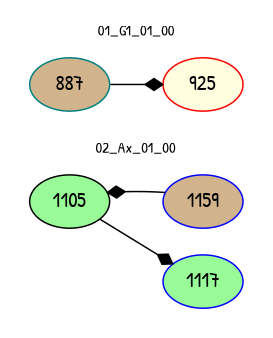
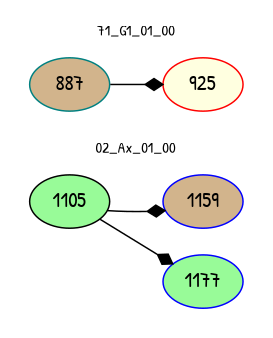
  digraph {
    fontname="Patrick Hand"
    rankdir=LR
    node [color=blue fillcolor=palegreen fontname="Patrick Hand" style=filled]
    edge [arrowhead=diamond color=black fontname="Patrick Hand"]
    n1 [color=black label=1105]
-   n2 [label=1117]
+   n2 [label=1177]
    n3 [fillcolor=tan label=1159]
    n4 [color=teal fillcolor=tan label=887]
    n5 [color=red fillcolor=lightyellow label=925]
    subgraph cluster_1 {
      color=white
      fontsize=10
      label="02_Ax_01_00"
      n1
      n2
      n3
    }
    subgraph cluster_2 {
      color=white
      fontsize=10
-     label="01_G1_01_00"
+     label="71_G1_01_00"
      n4
      n5
    }
    n1 -> n2
-   n3 -> n1
+   n1 -> n3
    n4 -> n5
  }
